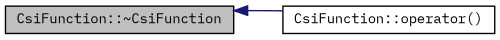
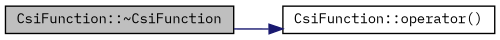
  digraph {
    rankdir=LR
    fontname="IBM Plex Mono"
    node [color=black fontname="IBM Plex Mono" fontsize=10 shape=record style=filled]
    n1 [fillcolor=grey75 fontcolor=black height=0.2 label="CsiFunction::~CsiFunction" width=0.4]
    n2 [fillcolor=white height=0.2 label="CsiFunction::operator()" width=0.4]
-   n2 -> n1 [color=midnightblue fontname="IBM Plex Mono" fontsize=10 labelfontname=Helvetica labelfontsize=10 style=solid]
+   n1 -> n2 [color=midnightblue fontname="IBM Plex Mono" fontsize=10 labelfontname=Helvetica labelfontsize=10 style=solid]
  }
